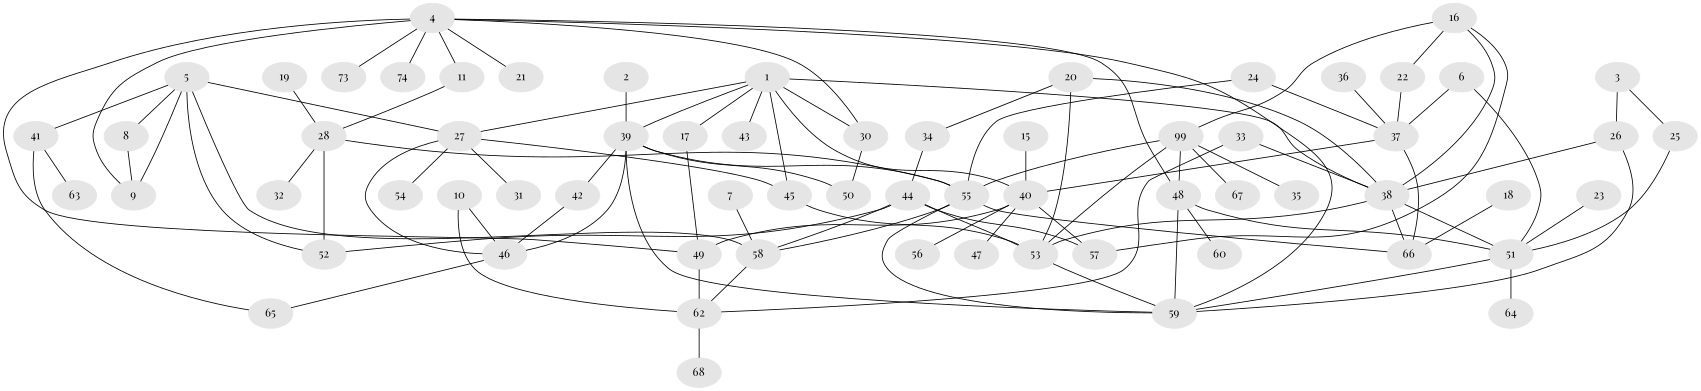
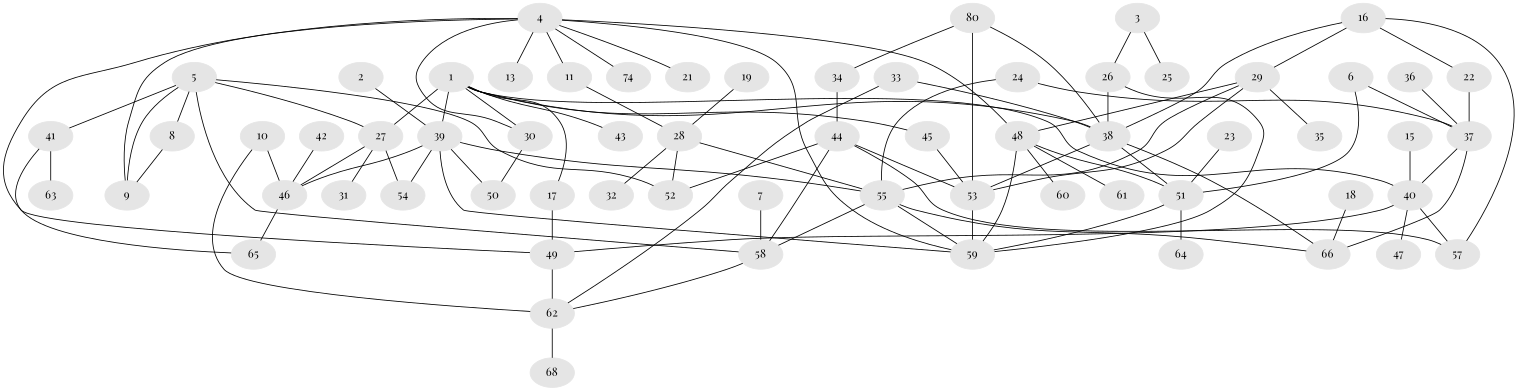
  graph {
    fontname="Playfair Display"
    node [color=gray90 fontname="Playfair Display" style=filled]
    edge [fontname="Playfair Display" weight=1.0]
    1
    17
    27
    30
    38
    39
    40
    43
    45
    49
    46
    31
    54
    50
    51
    66
    53
    59
    55
    42
    57
    47
-   56
    2
    3
    25
    26
    4
    9
    11
-   13 [label=73]
+   13
    n32 [label=74]
    21
    48
    28
    60
+   61
    62
    5
    8
    41
    52
    58
    63
    65
    6
    37
    64
    7
    10
    68
    32
    15
    16
    22
-   29 [label=99]
+   29
    35
-   67
    18
    19
-   20
+   20 [label=80]
    34
    44
    23
    24
    33
    36
    1 -- 17
    1 -- 27
    1 -- 30
    1 -- 38
    1 -- 39
    1 -- 40
    1 -- 43
    1 -- 45
    17 -- 49
-   27 -- 45
    27 -- 46
    27 -- 31
    27 -- 54
    30 -- 50
    38 -- 51
    38 -- 66
    38 -- 53
    39 -- 46
    39 -- 50
    39 -- 59
    39 -- 55
-   39 -- 42
+   39 -- 54
    40 -- 49
    40 -- 57
    40 -- 47
-   40 -- 56
    45 -- 53
    49 -- 62 [weight=2.0]
    46 -- 65
    51 -- 59
    51 -- 64
    53 -- 59
    55 -- 66
    55 -- 59
    55 -- 58
    42 -- 46
    2 -- 39
    3 -- 25
    3 -- 26
-   25 -- 51
    26 -- 38
    26 -- 59
    4 -- 30
    4 -- 49 [weight=2.0]
    4 -- 59
    4 -- 9
    4 -- 11
    4 -- 13
    4 -- n32
    4 -- 21
    4 -- 48
    11 -- 28
    48 -- 51
    48 -- 59
    48 -- 60
+   48 -- 61
    28 -- 55
    28 -- 52
    28 -- 32
    62 -- 68
    5 -- 27
    5 -- 9
    5 -- 8
    5 -- 41
    5 -- 52
    5 -- 58
    8 -- 9
    41 -- 63
    41 -- 65
    58 -- 62
    6 -- 51
    6 -- 37
    37 -- 40
    37 -- 66
    7 -- 58
    10 -- 46
    10 -- 62
    15 -- 40
    16 -- 38
    16 -- 57
    16 -- 22
    16 -- 29
    22 -- 37
    29 -- 53
    29 -- 55
    29 -- 48
    29 -- 35
-   29 -- 67
    18 -- 66
    19 -- 28
    20 -- 38
    20 -- 53
    20 -- 34
    34 -- 44
    44 -- 53
    44 -- 57
    44 -- 52
    44 -- 58
    23 -- 51
    24 -- 55
    24 -- 37
    33 -- 38
    33 -- 62
    36 -- 37
  }
